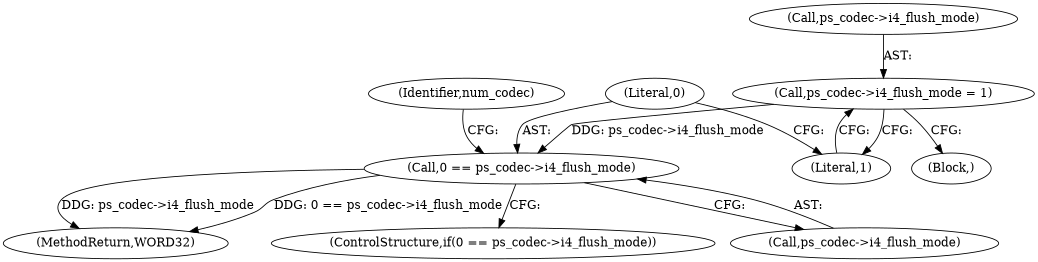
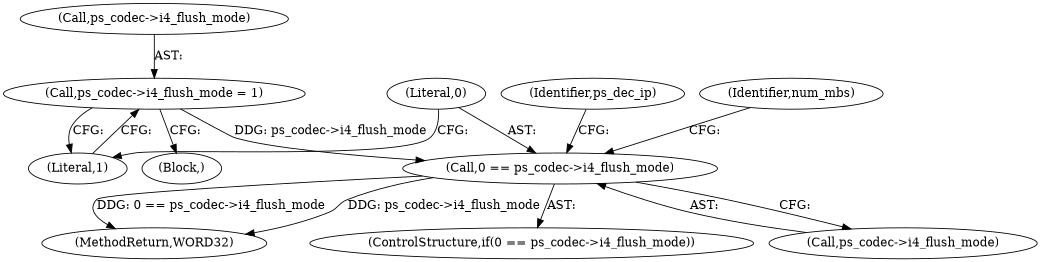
  digraph {
    n1 [label="(Call,ps_codec->i4_flush_mode = 1)"]
    n2 [label="(Call,0 == ps_codec->i4_flush_mode)"]
    n3 [label="(Literal,1)"]
    n4 [label="(Block,)"]
    n5 [label="(MethodReturn,WORD32)"]
    n6 [label="(ControlStructure,if(0 == ps_codec->i4_flush_mode))"]
    n7 [label="(Call,ps_codec->i4_flush_mode)"]
    n8 [label="(Literal,0)"]
+   n9 [label="(Identifier,ps_dec_ip)"]
    n10 [label="(Call,ps_codec->i4_flush_mode)"]
-   n11 [label="(Identifier,num_codec)"]
+   n11 [label="(Identifier,num_mbs)"]
    n1 -> n2 [label="DDG: ps_codec->i4_flush_mode"]
    n1 -> n3 [label="CFG: "]
    n1 -> n4 [label="CFG: "]
    n2 -> n5 [label="DDG: ps_codec->i4_flush_mode"]
    n2 -> n5 [label="DDG: 0 == ps_codec->i4_flush_mode"]
-   n2 -> n6 [label="CFG: "]
+   n2 -> n6 [label="AST: "]
    n2 -> n7 [label="CFG: "]
    n3 -> n1 [label="CFG: "]
    n7 -> n2 [label="AST: "]
    n8 -> n2 [label="AST: "]
    n8 -> n3 [label="CFG: "]
+   n9 -> n2 [label="CFG: "]
    n10 -> n1 [label="AST: "]
    n11 -> n2 [label="CFG: "]
  }
